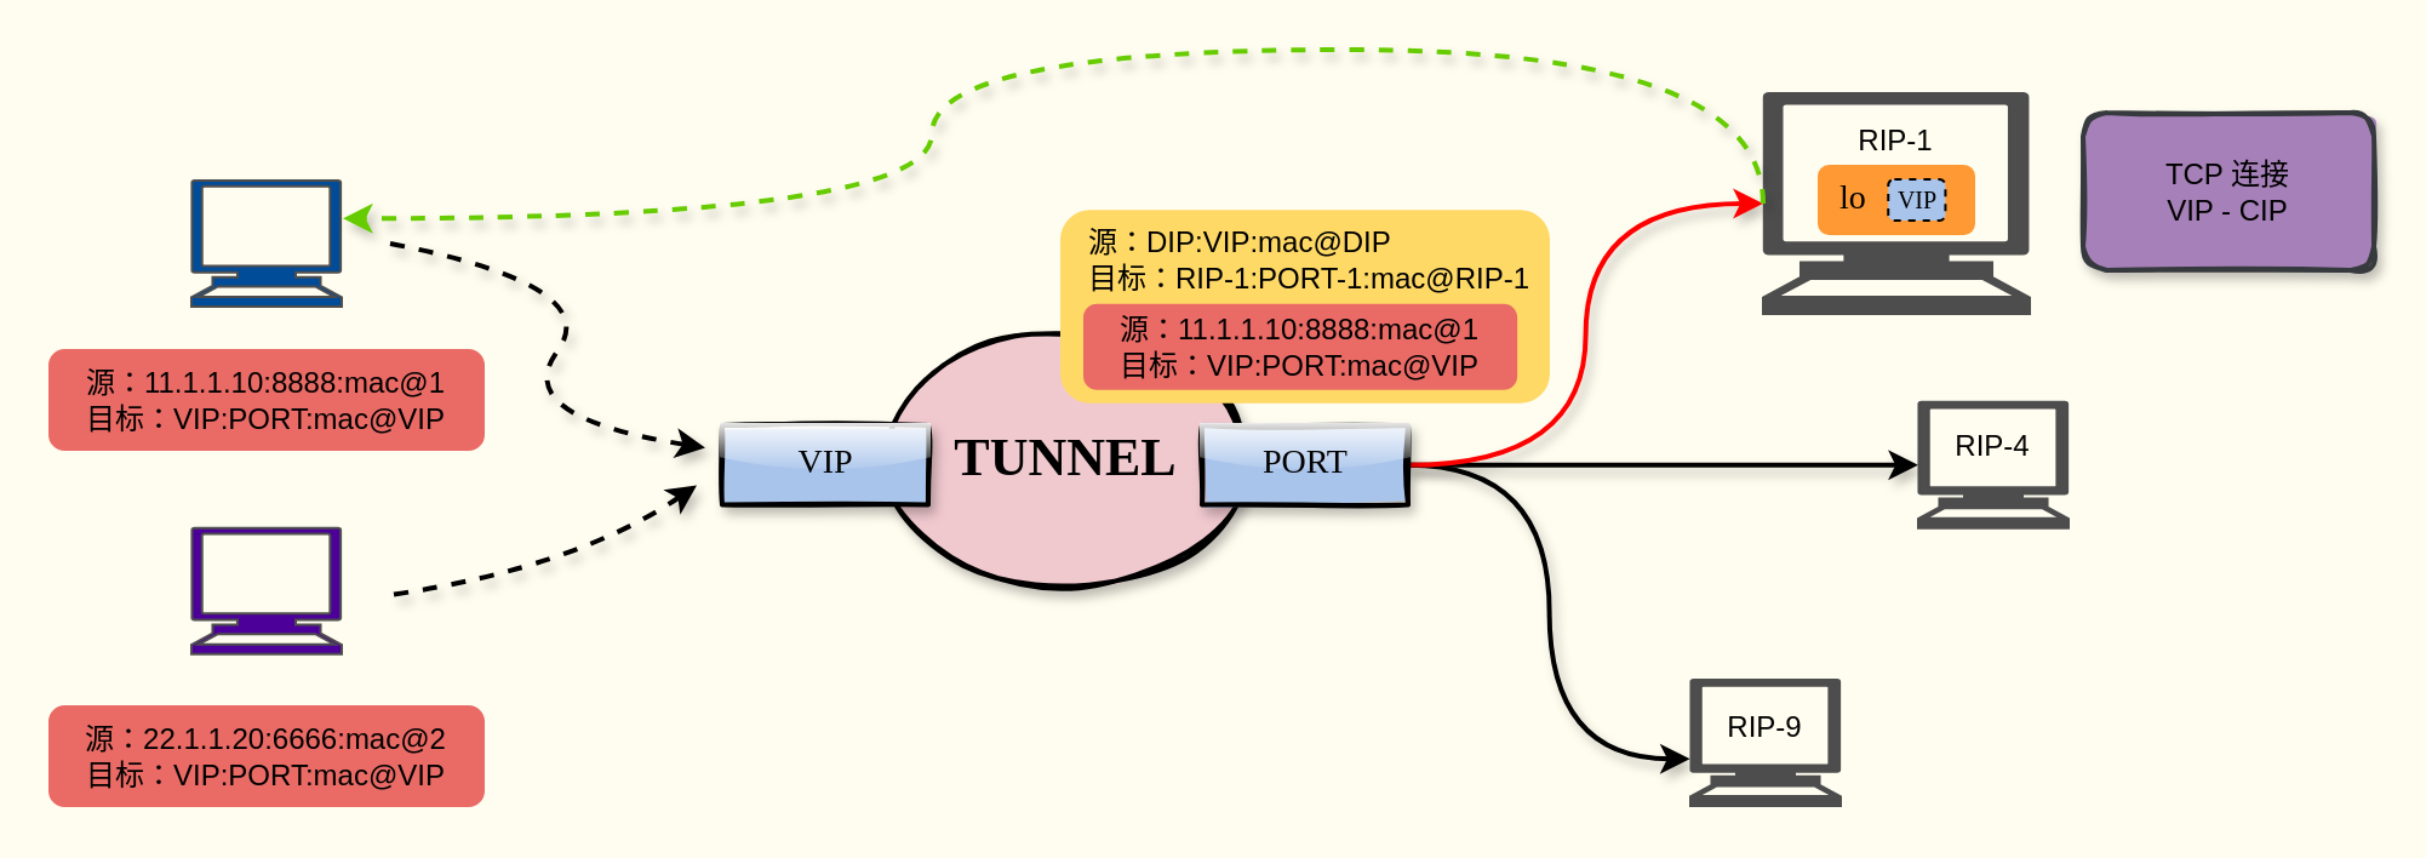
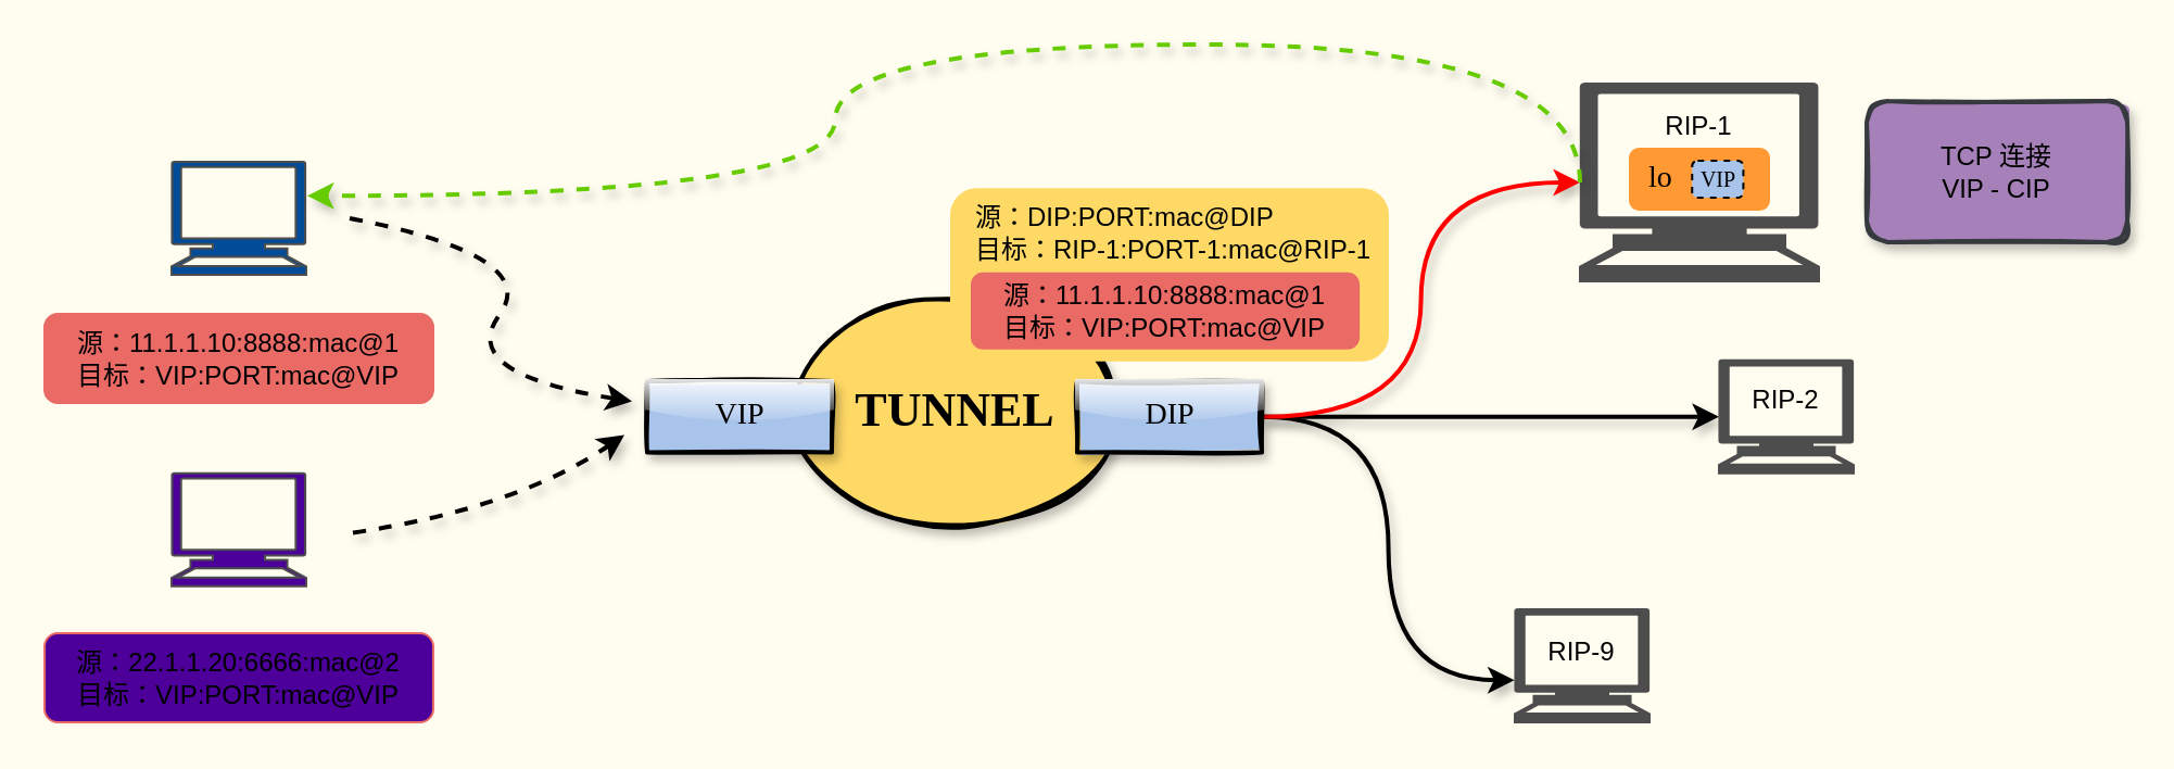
  <mxCell id="0" />
  <mxCell id="1" parent="0" />
  <mxCell id="2" style="edgeStyle=orthogonalEdgeStyle;rounded=0;orthogonalLoop=1;jettySize=auto;html=1;exitX=0.5;exitY=1;exitDx=0;exitDy=0;exitPerimeter=0;" edge="1" parent="1"><mxGeometry relative="1" as="geometry"><mxPoint x="117" y="264.74" as="sourcePoint" /><mxPoint x="117" y="264.74" as="targetPoint" /></mxGeometry></mxCell>
  <mxCell id="3" value="" style="curved=1;endArrow=classic;html=1;shadow=1;strokeWidth=2;dashed=1;" edge="1" parent="1"><mxGeometry width="50" height="50" relative="1" as="geometry"><mxPoint x="160.5" y="100" as="sourcePoint" /><mxPoint x="290.5" y="184.24" as="targetPoint" /><Array as="points"><mxPoint x="249.5" y="117.24" /><mxPoint x="209.5" y="171.49" /></Array></mxGeometry></mxCell>
  <mxCell id="4" value="" style="curved=1;endArrow=classic;html=1;shadow=1;strokeWidth=2;dashed=1;" edge="1" parent="1"><mxGeometry width="50" height="50" relative="1" as="geometry"><mxPoint x="162" y="244.74" as="sourcePoint" /><mxPoint x="287" y="199.74" as="targetPoint" /><Array as="points"><mxPoint x="237" y="233.74" /></Array></mxGeometry></mxCell>
  <mxCell id="5" value="&lt;div style=&quot;font-family: &amp;#34;helvetica&amp;#34; ; font-size: 12px&quot;&gt;&lt;br&gt;&lt;/div&gt;" style="text;html=1;strokeColor=none;fillColor=none;align=center;verticalAlign=middle;whiteSpace=wrap;rounded=0;shadow=1;glass=1;sketch=1;fontFamily=Tahoma;fontSize=14;" vertex="1" parent="1"><mxGeometry x="26.5" y="285.24" width="181" height="20" as="geometry" /></mxCell>
- <mxCell id="6" value="&lt;b&gt;&lt;font style=&quot;font-size: 22px&quot;&gt;TUNNEL&lt;/font&gt;&lt;/b&gt;" style="ellipse;whiteSpace=wrap;html=1;shadow=1;glass=1;sketch=1;strokeWidth=2;fontFamily=Tahoma;fontSize=14;fillStyle=solid;fillColor=#f0c9cf;" vertex="1" parent="1"><mxGeometry x="360.5" y="135.24" width="157" height="108" as="geometry" /></mxCell>
+ <mxCell id="6" value="&lt;b&gt;&lt;font style=&quot;font-size: 22px&quot;&gt;TUNNEL&lt;/font&gt;&lt;/b&gt;" style="ellipse;whiteSpace=wrap;html=1;shadow=1;glass=1;sketch=1;strokeWidth=2;fontFamily=Tahoma;fontSize=14;fillStyle=solid;fillColor=#ffd966;" vertex="1" parent="1"><mxGeometry x="360.5" y="135.24" width="157" height="108" as="geometry" /></mxCell>
  <mxCell id="7" value="VIP" style="rounded=0;whiteSpace=wrap;html=1;shadow=1;glass=1;sketch=1;strokeColor=#000000;strokeWidth=2;fontFamily=Tahoma;fontSize=14;fillStyle=solid;fillColor=#A9C4EB;" vertex="1" parent="1"><mxGeometry x="297.5" y="175" width="85" height="32.75" as="geometry" /></mxCell>
  <mxCell id="8" style="edgeStyle=orthogonalEdgeStyle;curved=1;sketch=0;orthogonalLoop=1;jettySize=auto;html=1;exitX=1;exitY=0.5;exitDx=0;exitDy=0;entryX=-0.003;entryY=0.627;entryDx=0;entryDy=0;entryPerimeter=0;shadow=1;strokeWidth=2;" edge="1" parent="1" source="11" target="14"><mxGeometry relative="1" as="geometry" /></mxCell>
  <mxCell id="9" style="edgeStyle=orthogonalEdgeStyle;curved=1;sketch=0;orthogonalLoop=1;jettySize=auto;html=1;exitX=1;exitY=0.5;exitDx=0;exitDy=0;entryX=0;entryY=0.5;entryDx=0;entryDy=0;entryPerimeter=0;shadow=1;strokeWidth=2;" edge="1" parent="1" source="11" target="13"><mxGeometry relative="1" as="geometry" /></mxCell>
  <mxCell id="10" style="edgeStyle=orthogonalEdgeStyle;curved=1;sketch=0;orthogonalLoop=1;jettySize=auto;html=1;exitX=1;exitY=0.5;exitDx=0;exitDy=0;entryX=0;entryY=0.5;entryDx=0;entryDy=0;entryPerimeter=0;shadow=1;strokeColor=#FF0000;strokeWidth=2;fontColor=#E6E6E6;" edge="1" parent="1" source="11" target="26"><mxGeometry relative="1" as="geometry" /></mxCell>
- <mxCell id="11" value="PORT" style="rounded=0;whiteSpace=wrap;html=1;shadow=1;glass=1;sketch=1;strokeColor=#000000;strokeWidth=2;fontFamily=Tahoma;fontSize=14;fillStyle=solid;fillColor=#A9C4EB;" vertex="1" parent="1"><mxGeometry x="495.5" y="175" width="85" height="32.75" as="geometry" /></mxCell>
+ <mxCell id="11" value="DIP" style="rounded=0;whiteSpace=wrap;html=1;shadow=1;glass=1;sketch=1;strokeColor=#000000;strokeWidth=2;fontFamily=Tahoma;fontSize=14;fillStyle=solid;fillColor=#A9C4EB;" vertex="1" parent="1"><mxGeometry x="495.5" y="175" width="85" height="32.75" as="geometry" /></mxCell>
  <mxCell id="12" value="&lt;div style=&quot;font-family: &amp;#34;helvetica&amp;#34; ; font-size: 12px&quot;&gt;&lt;br&gt;&lt;/div&gt;" style="text;html=1;strokeColor=none;fillColor=none;align=center;verticalAlign=middle;whiteSpace=wrap;rounded=0;shadow=1;glass=1;sketch=1;fontFamily=Tahoma;fontSize=14;" vertex="1" parent="1"><mxGeometry x="39.5" y="158.24" width="181" height="20" as="geometry" /></mxCell>
  <mxCell id="13" value="" style="shape=mxgraph.signs.tech.computer;html=1;pointerEvents=1;verticalLabelPosition=bottom;verticalAlign=top;align=center;labelBackgroundColor=none;fontColor=#ffffff;fillColor=#4D4D4D;strokeColor=#4D4D4D;" vertex="1" parent="1"><mxGeometry x="791" y="165.38" width="62" height="52" as="geometry" /></mxCell>
  <mxCell id="14" value="" style="shape=mxgraph.signs.tech.computer;html=1;pointerEvents=1;verticalLabelPosition=bottom;verticalAlign=top;align=center;labelBackgroundColor=none;fontColor=#ffffff;fillColor=#4D4D4D;strokeColor=#4D4D4D;" vertex="1" parent="1"><mxGeometry x="697" y="280" width="62" height="52" as="geometry" /></mxCell>
- <mxCell id="15" value="&lt;span style=&quot;color: rgb(0, 0, 0); font-family: helvetica; font-size: 12px; font-style: normal; font-weight: 400; letter-spacing: normal; text-align: center; text-indent: 0px; text-transform: none; word-spacing: 0px; display: inline; float: none;&quot;&gt;RIP-4&lt;/span&gt;" style="text;html=1;strokeColor=none;fillColor=none;align=center;verticalAlign=middle;whiteSpace=wrap;rounded=0;labelBackgroundColor=none;" vertex="1" parent="1"><mxGeometry x="802" y="174.38" width="40" height="20" as="geometry" /></mxCell>
+ <mxCell id="15" value="&lt;span style=&quot;color: rgb(0, 0, 0); font-family: helvetica; font-size: 12px; font-style: normal; font-weight: 400; letter-spacing: normal; text-align: center; text-indent: 0px; text-transform: none; word-spacing: 0px; display: inline; float: none;&quot;&gt;RIP-2&lt;/span&gt;" style="text;html=1;strokeColor=none;fillColor=none;align=center;verticalAlign=middle;whiteSpace=wrap;rounded=0;labelBackgroundColor=none;" vertex="1" parent="1"><mxGeometry x="802" y="174.38" width="40" height="20" as="geometry" /></mxCell>
  <mxCell id="16" value="&lt;span style=&quot;color: rgb(0, 0, 0); font-family: helvetica; font-size: 12px; font-style: normal; font-weight: 400; letter-spacing: normal; text-align: center; text-indent: 0px; text-transform: none; word-spacing: 0px; display: inline; float: none;&quot;&gt;RIP-9&lt;/span&gt;" style="text;html=1;strokeColor=none;fillColor=none;align=center;verticalAlign=middle;whiteSpace=wrap;rounded=0;labelBackgroundColor=none;" vertex="1" parent="1"><mxGeometry x="708" y="290" width="40" height="20" as="geometry" /></mxCell>
  <mxCell id="17" value="" style="shape=mxgraph.signs.tech.computer;html=1;pointerEvents=1;verticalLabelPosition=bottom;verticalAlign=top;align=center;labelBackgroundColor=none;fontColor=#ffffff;strokeColor=#4D4D4D;fillColor=#004C99;" vertex="1" parent="1"><mxGeometry x="78.5" y="74" width="62" height="52" as="geometry" /></mxCell>
  <mxCell id="18" value="" style="shape=mxgraph.signs.tech.computer;html=1;pointerEvents=1;verticalLabelPosition=bottom;verticalAlign=top;align=center;labelBackgroundColor=none;fontColor=#ffffff;strokeColor=#4D4D4D;fillColor=#4C0099;" vertex="1" parent="1"><mxGeometry x="78.5" y="217.38" width="62" height="52" as="geometry" /></mxCell>
  <mxCell id="19" value="&lt;div style=&quot;font-family: &amp;#34;helvetica&amp;#34;&quot;&gt;源：11.1.1.10:8888:mac@1&lt;/div&gt;&lt;div style=&quot;font-family: &amp;#34;helvetica&amp;#34;&quot;&gt;目标：VIP:PORT:mac@VIP&lt;/div&gt;" style="rounded=1;whiteSpace=wrap;html=1;fillColor=#EA6B66;strokeColor=#EA6B66;" vertex="1" parent="1"><mxGeometry x="20" y="144" width="179" height="41" as="geometry" /></mxCell>
- <mxCell id="20" value="&lt;div style=&quot;font-family: &amp;#34;helvetica&amp;#34;&quot;&gt;&lt;div&gt;源：22.1.1.20:6666:mac@2&lt;/div&gt;目标：VIP:PORT:mac@VIP&lt;/div&gt;" style="rounded=1;whiteSpace=wrap;html=1;fillColor=#EA6B66;strokeColor=#EA6B66;" vertex="1" parent="1"><mxGeometry x="20" y="291" width="179" height="41" as="geometry" /></mxCell>
+ <mxCell id="20" value="&lt;div style=&quot;font-family: &amp;#34;helvetica&amp;#34;&quot;&gt;&lt;div&gt;源：22.1.1.20:6666:mac@2&lt;/div&gt;目标：VIP:PORT:mac@VIP&lt;/div&gt;" style="rounded=1;whiteSpace=wrap;html=1;fillColor=#4c0099;strokeColor=#EA6B66;" vertex="1" parent="1"><mxGeometry x="20" y="291" width="179" height="41" as="geometry" /></mxCell>
  <mxCell id="21" value="TCP 连接&lt;br&gt;VIP - CIP" style="rounded=1;whiteSpace=wrap;html=1;strokeWidth=2;glass=0;shadow=1;sketch=1;fillStyle=solid;strokeColor=#36393d;fillColor=#A680B8;" vertex="1" parent="1"><mxGeometry x="859" y="46" width="120" height="65" as="geometry" /></mxCell>
  <mxCell id="22" value="" style="group" vertex="1" connectable="0" parent="1"><mxGeometry x="727" y="38" width="110" height="91" as="geometry" /></mxCell>
  <mxCell id="23" value="&lt;meta charset=&quot;utf-8&quot;&gt;&lt;span style=&quot;color: rgb(0, 0, 0); font-family: helvetica; font-size: 12px; font-style: normal; font-weight: 400; letter-spacing: normal; text-align: center; text-indent: 0px; text-transform: none; word-spacing: 0px; display: inline; float: none;&quot;&gt;RIP-1&lt;/span&gt;" style="text;html=1;strokeColor=none;fillColor=none;align=center;verticalAlign=middle;whiteSpace=wrap;rounded=0;labelBackgroundColor=none;" vertex="1" parent="22"><mxGeometry x="35" y="10" width="40" height="20" as="geometry" /></mxCell>
  <mxCell id="24" value="&amp;nbsp; lo" style="rounded=1;whiteSpace=wrap;html=1;shadow=0;glass=0;sketch=0;strokeWidth=1;fontFamily=Tahoma;fontSize=14;fillStyle=solid;align=left;fillColor=#FF9933;strokeColor=#FF9933;" vertex="1" parent="22"><mxGeometry x="23" y="30" width="64" height="28" as="geometry" /></mxCell>
  <mxCell id="25" value="&lt;font style=&quot;font-size: 10px&quot;&gt;VIP&lt;/font&gt;" style="rounded=1;whiteSpace=wrap;html=1;shadow=0;glass=0;sketch=0;strokeWidth=1;fontFamily=Tahoma;fontSize=14;fillStyle=solid;fillColor=#A9C4EB;dashed=1;" vertex="1" parent="22"><mxGeometry x="51.632" y="35.5" width="23.579" height="17" as="geometry" /></mxCell>
  <mxCell id="26" value="" style="shape=mxgraph.signs.tech.computer;html=1;pointerEvents=1;verticalLabelPosition=bottom;verticalAlign=top;align=center;labelBackgroundColor=none;fontColor=#ffffff;fillColor=#4D4D4D;strokeColor=#4D4D4D;" vertex="1" parent="22"><mxGeometry width="110" height="91" as="geometry" /></mxCell>
  <mxCell id="27" style="edgeStyle=orthogonalEdgeStyle;curved=1;sketch=0;orthogonalLoop=1;jettySize=auto;html=1;exitX=0;exitY=0.5;exitDx=0;exitDy=0;exitPerimeter=0;entryX=1.008;entryY=0.301;entryDx=0;entryDy=0;entryPerimeter=0;shadow=1;strokeWidth=2;fontColor=#E6E6E6;strokeColor=#66CC00;dashed=1;" edge="1" parent="1" source="26" target="17"><mxGeometry relative="1" as="geometry"><Array as="points"><mxPoint x="727" y="20" /><mxPoint x="384" y="20" /><mxPoint x="384" y="90" /></Array></mxGeometry></mxCell>
  <mxCell id="28" value="" style="group" vertex="1" connectable="0" parent="1"><mxGeometry x="437.5" y="86.64" width="201" height="78.74" as="geometry" /></mxCell>
  <mxCell id="29" value="" style="rounded=1;whiteSpace=wrap;html=1;align=center;strokeColor=#FFD966;fillColor=#FFD966;" vertex="1" parent="28"><mxGeometry width="201" height="78.74" as="geometry" /></mxCell>
  <mxCell id="30" value="源：&lt;span style=&quot;font-family: &amp;#34;helvetica&amp;#34;&quot;&gt;11.1.1.10:8888&lt;/span&gt;&lt;span style=&quot;font-family: &amp;#34;helvetica&amp;#34;&quot;&gt;:mac@1&lt;/span&gt;&lt;br&gt;目标：VIP:PORT:mac@V&lt;span style=&quot;font-family: &amp;#34;helvetica&amp;#34;&quot;&gt;IP&lt;/span&gt;" style="rounded=1;whiteSpace=wrap;html=1;fillColor=#EA6B66;strokeColor=#EA6B66;" vertex="1" parent="28"><mxGeometry x="9.501" y="38.737" width="178.055" height="34.526" as="geometry" /></mxCell>
- <mxCell id="31" value="&lt;span style=&quot;text-align: center&quot;&gt;源：&lt;/span&gt;&lt;span style=&quot;text-align: center ; font-family: &amp;#34;helvetica&amp;#34;&quot;&gt;DIP:VIP&lt;/span&gt;&lt;span style=&quot;text-align: center ; font-family: &amp;#34;helvetica&amp;#34;&quot;&gt;:mac@DIP&lt;/span&gt;&lt;br style=&quot;text-align: center&quot;&gt;&lt;span style=&quot;text-align: center&quot;&gt;目标：&lt;/span&gt;RIP-1&lt;span style=&quot;text-align: center&quot;&gt;:PORT-1:&lt;/span&gt;&lt;font style=&quot;text-align: center&quot;&gt;mac@R&lt;span style=&quot;font-family: &amp;#34;helvetica&amp;#34;&quot;&gt;IP-1&lt;/span&gt;&lt;/font&gt;" style="text;html=1;strokeColor=none;fillColor=none;align=left;verticalAlign=middle;whiteSpace=wrap;rounded=0;" vertex="1" parent="28"><mxGeometry x="9.5" width="190.5" height="40" as="geometry" /></mxCell>
+ <mxCell id="31" value="&lt;span style=&quot;text-align: center&quot;&gt;源：&lt;/span&gt;&lt;span style=&quot;text-align: center ; font-family: &amp;#34;helvetica&amp;#34;&quot;&gt;DIP:PORT&lt;/span&gt;&lt;span style=&quot;text-align: center ; font-family: &amp;#34;helvetica&amp;#34;&quot;&gt;:mac@DIP&lt;/span&gt;&lt;br style=&quot;text-align: center&quot;&gt;&lt;span style=&quot;text-align: center&quot;&gt;目标：&lt;/span&gt;RIP-1&lt;span style=&quot;text-align: center&quot;&gt;:PORT-1:&lt;/span&gt;&lt;font style=&quot;text-align: center&quot;&gt;mac@R&lt;span style=&quot;font-family: &amp;#34;helvetica&amp;#34;&quot;&gt;IP-1&lt;/span&gt;&lt;/font&gt;" style="text;html=1;strokeColor=none;fillColor=none;align=left;verticalAlign=middle;whiteSpace=wrap;rounded=0;" vertex="1" parent="28"><mxGeometry x="9.5" width="190.5" height="40" as="geometry" /></mxCell>
